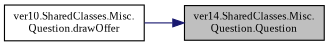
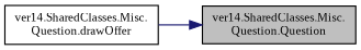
  digraph {
    rankdir=RL
    fontname="Liberation Serif"
    node [color=black fontname="Liberation Serif" fontsize=10 shape=record style=filled]
    n1 [fillcolor=grey75 fontcolor=black height=0.2 label="ver14.SharedClasses.Misc.\lQuestion.Question" width=0.4]
-   n2 [fillcolor=white height=0.2 label="ver10.SharedClasses.Misc.\lQuestion.drawOffer" width=0.4]
+   n2 [fillcolor=white height=0.2 label="ver14.SharedClasses.Misc.\lQuestion.drawOffer" width=0.4]
    n1 -> n2 [color=midnightblue dir=back fontname="Liberation Serif" fontsize=10 labelfontname=Helvetica labelfontsize=10 style=solid]
  }
